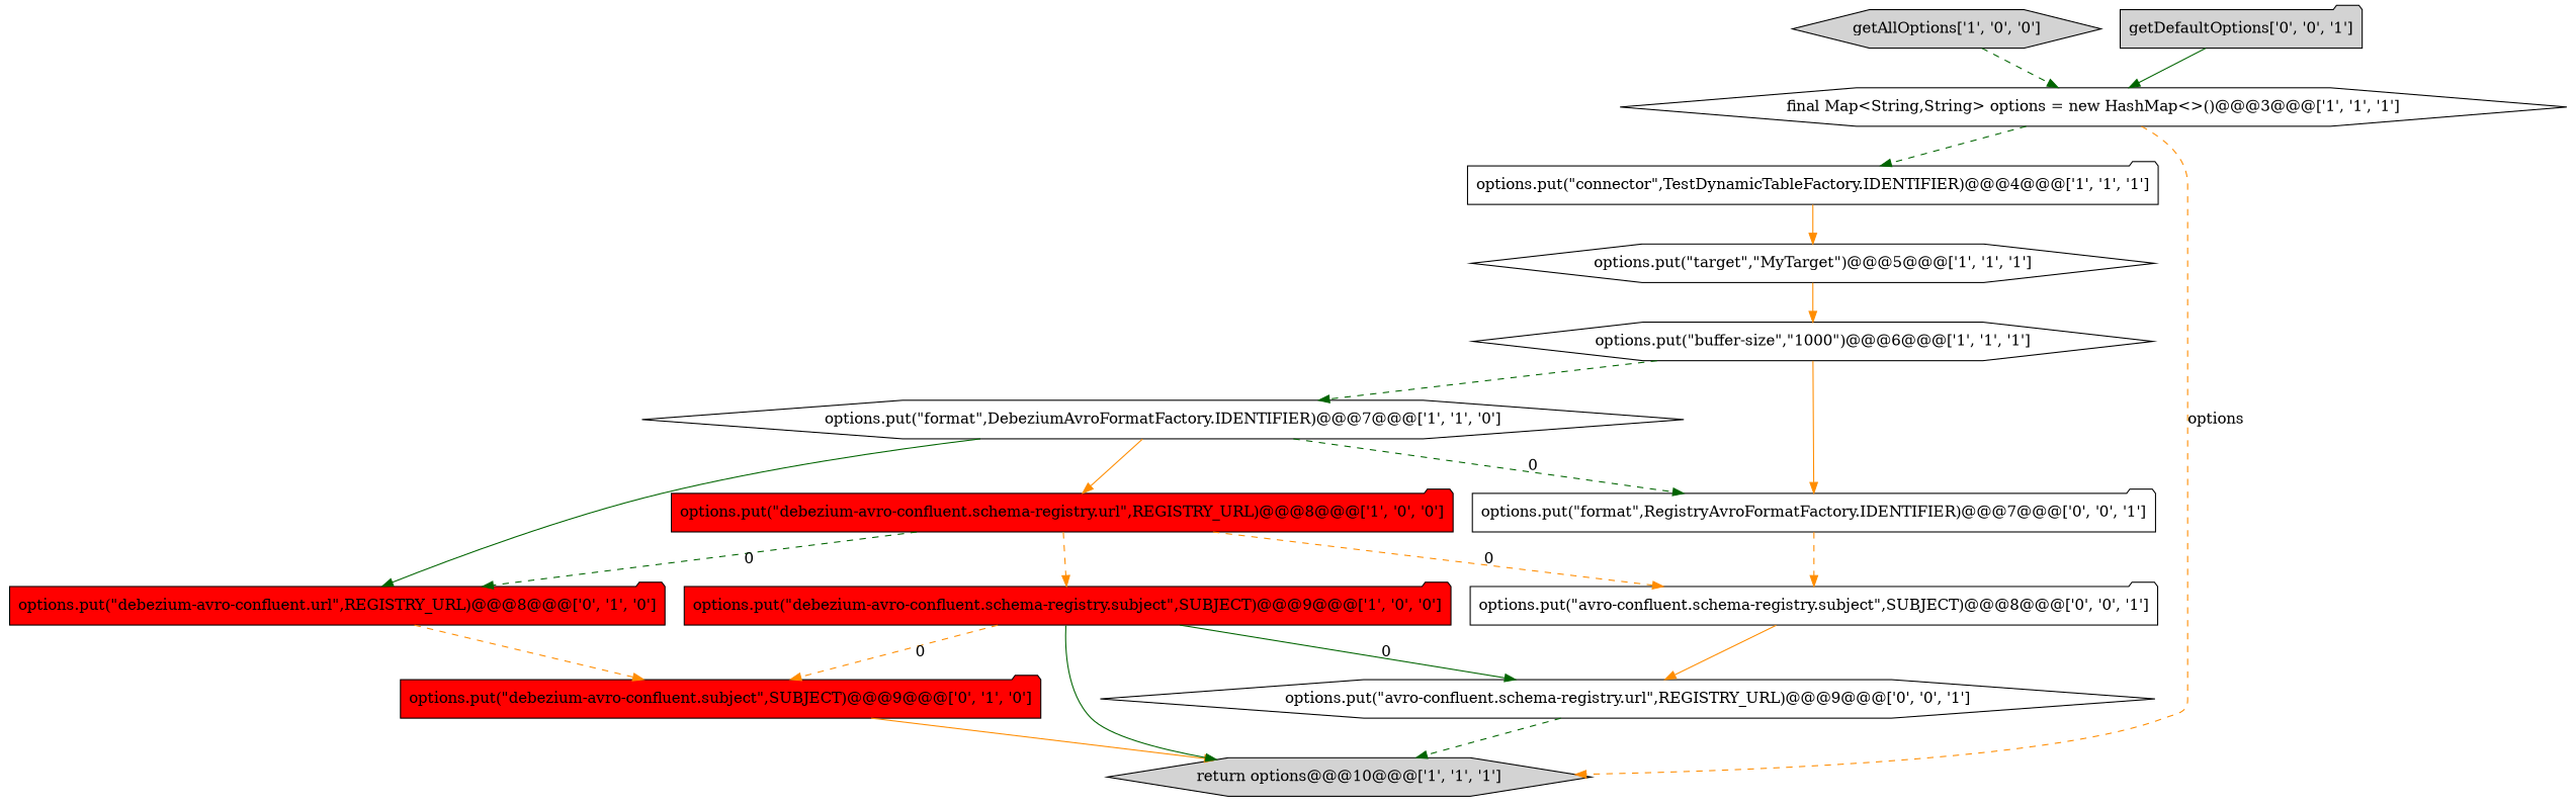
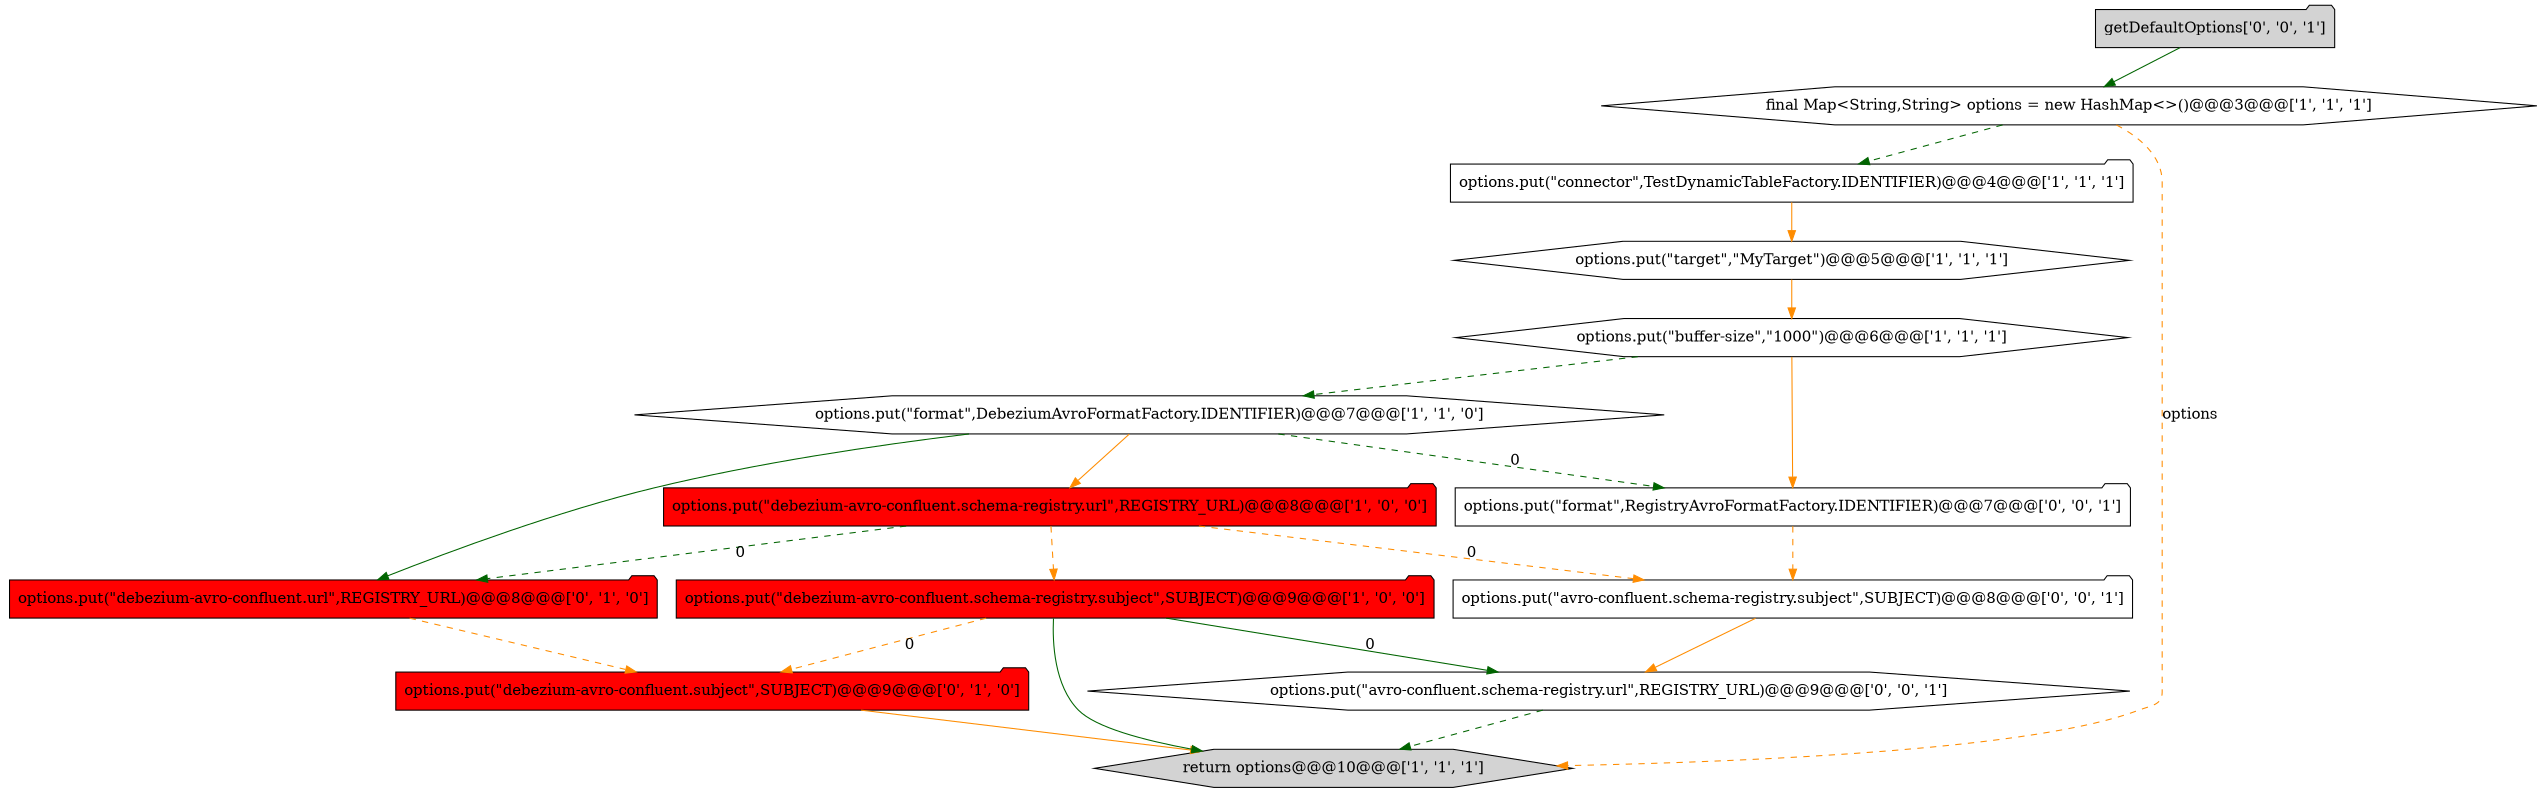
  digraph {
    node [fillcolor=white shape=folder style=filled]
    edge [color=darkorange style=dashed]
    n1 [label="options.put(\"connector\",TestDynamicTableFactory.IDENTIFIER)@@@4@@@['1', '1', '1']"]
    n2 [label="options.put(\"target\",\"MyTarget\")@@@5@@@['1', '1', '1']" shape=hexagon]
    n3 [label="options.put(\"buffer-size\",\"1000\")@@@6@@@['1', '1', '1']" shape=hexagon]
    n4 [fillcolor=red label="options.put(\"debezium-avro-confluent.subject\",SUBJECT)@@@9@@@['0', '1', '0']"]
    n5 [fillcolor=lightgray label="return options@@@10@@@['1', '1', '1']" shape=hexagon]
    n6 [fillcolor=red label="options.put(\"debezium-avro-confluent.schema-registry.subject\",SUBJECT)@@@9@@@['1', '0', '0']"]
    n7 [label="options.put(\"avro-confluent.schema-registry.url\",REGISTRY_URL)@@@9@@@['0', '0', '1']" shape=hexagon]
    n8 [fillcolor=red label="options.put(\"debezium-avro-confluent.url\",REGISTRY_URL)@@@8@@@['0', '1', '0']"]
-   n9 [fillcolor=lightgray label="getAllOptions['1', '0', '0']" shape=hexagon]
    n10 [label="final Map<String,String> options = new HashMap<>()@@@3@@@['1', '1', '1']" shape=hexagon]
    n11 [label="options.put(\"format\",RegistryAvroFormatFactory.IDENTIFIER)@@@7@@@['0', '0', '1']"]
    n12 [label="options.put(\"avro-confluent.schema-registry.subject\",SUBJECT)@@@8@@@['0', '0', '1']"]
    n13 [fillcolor=red label="options.put(\"debezium-avro-confluent.schema-registry.url\",REGISTRY_URL)@@@8@@@['1', '0', '0']"]
    n14 [fillcolor=lightgray label="getDefaultOptions['0', '0', '1']"]
    n15 [label="options.put(\"format\",DebeziumAvroFormatFactory.IDENTIFIER)@@@7@@@['1', '1', '0']" shape=hexagon]
    n1 -> n2 [style=solid]
    n2 -> n3 [style=solid]
    n3 -> n11 [style=solid]
    n3 -> n15 [color=darkgreen]
    n4 -> n5 [style=solid]
    n6 -> n4 [label=0]
    n6 -> n5 [color=darkgreen style=solid]
    n6 -> n7 [color=darkgreen label=0 style=solid]
    n7 -> n5 [color=darkgreen]
    n8 -> n4
-   n9 -> n10 [color=darkgreen]
    n10 -> n1 [color=darkgreen]
    n10 -> n5 [label=options]
    n11 -> n12
    n12 -> n7 [style=solid]
    n13 -> n6
    n13 -> n8 [color=darkgreen label=0]
    n13 -> n12 [label=0]
    n14 -> n10 [color=darkgreen style=solid]
    n15 -> n8 [color=darkgreen style=solid]
    n15 -> n11 [color=darkgreen label=0]
    n15 -> n13 [style=solid]
  }
